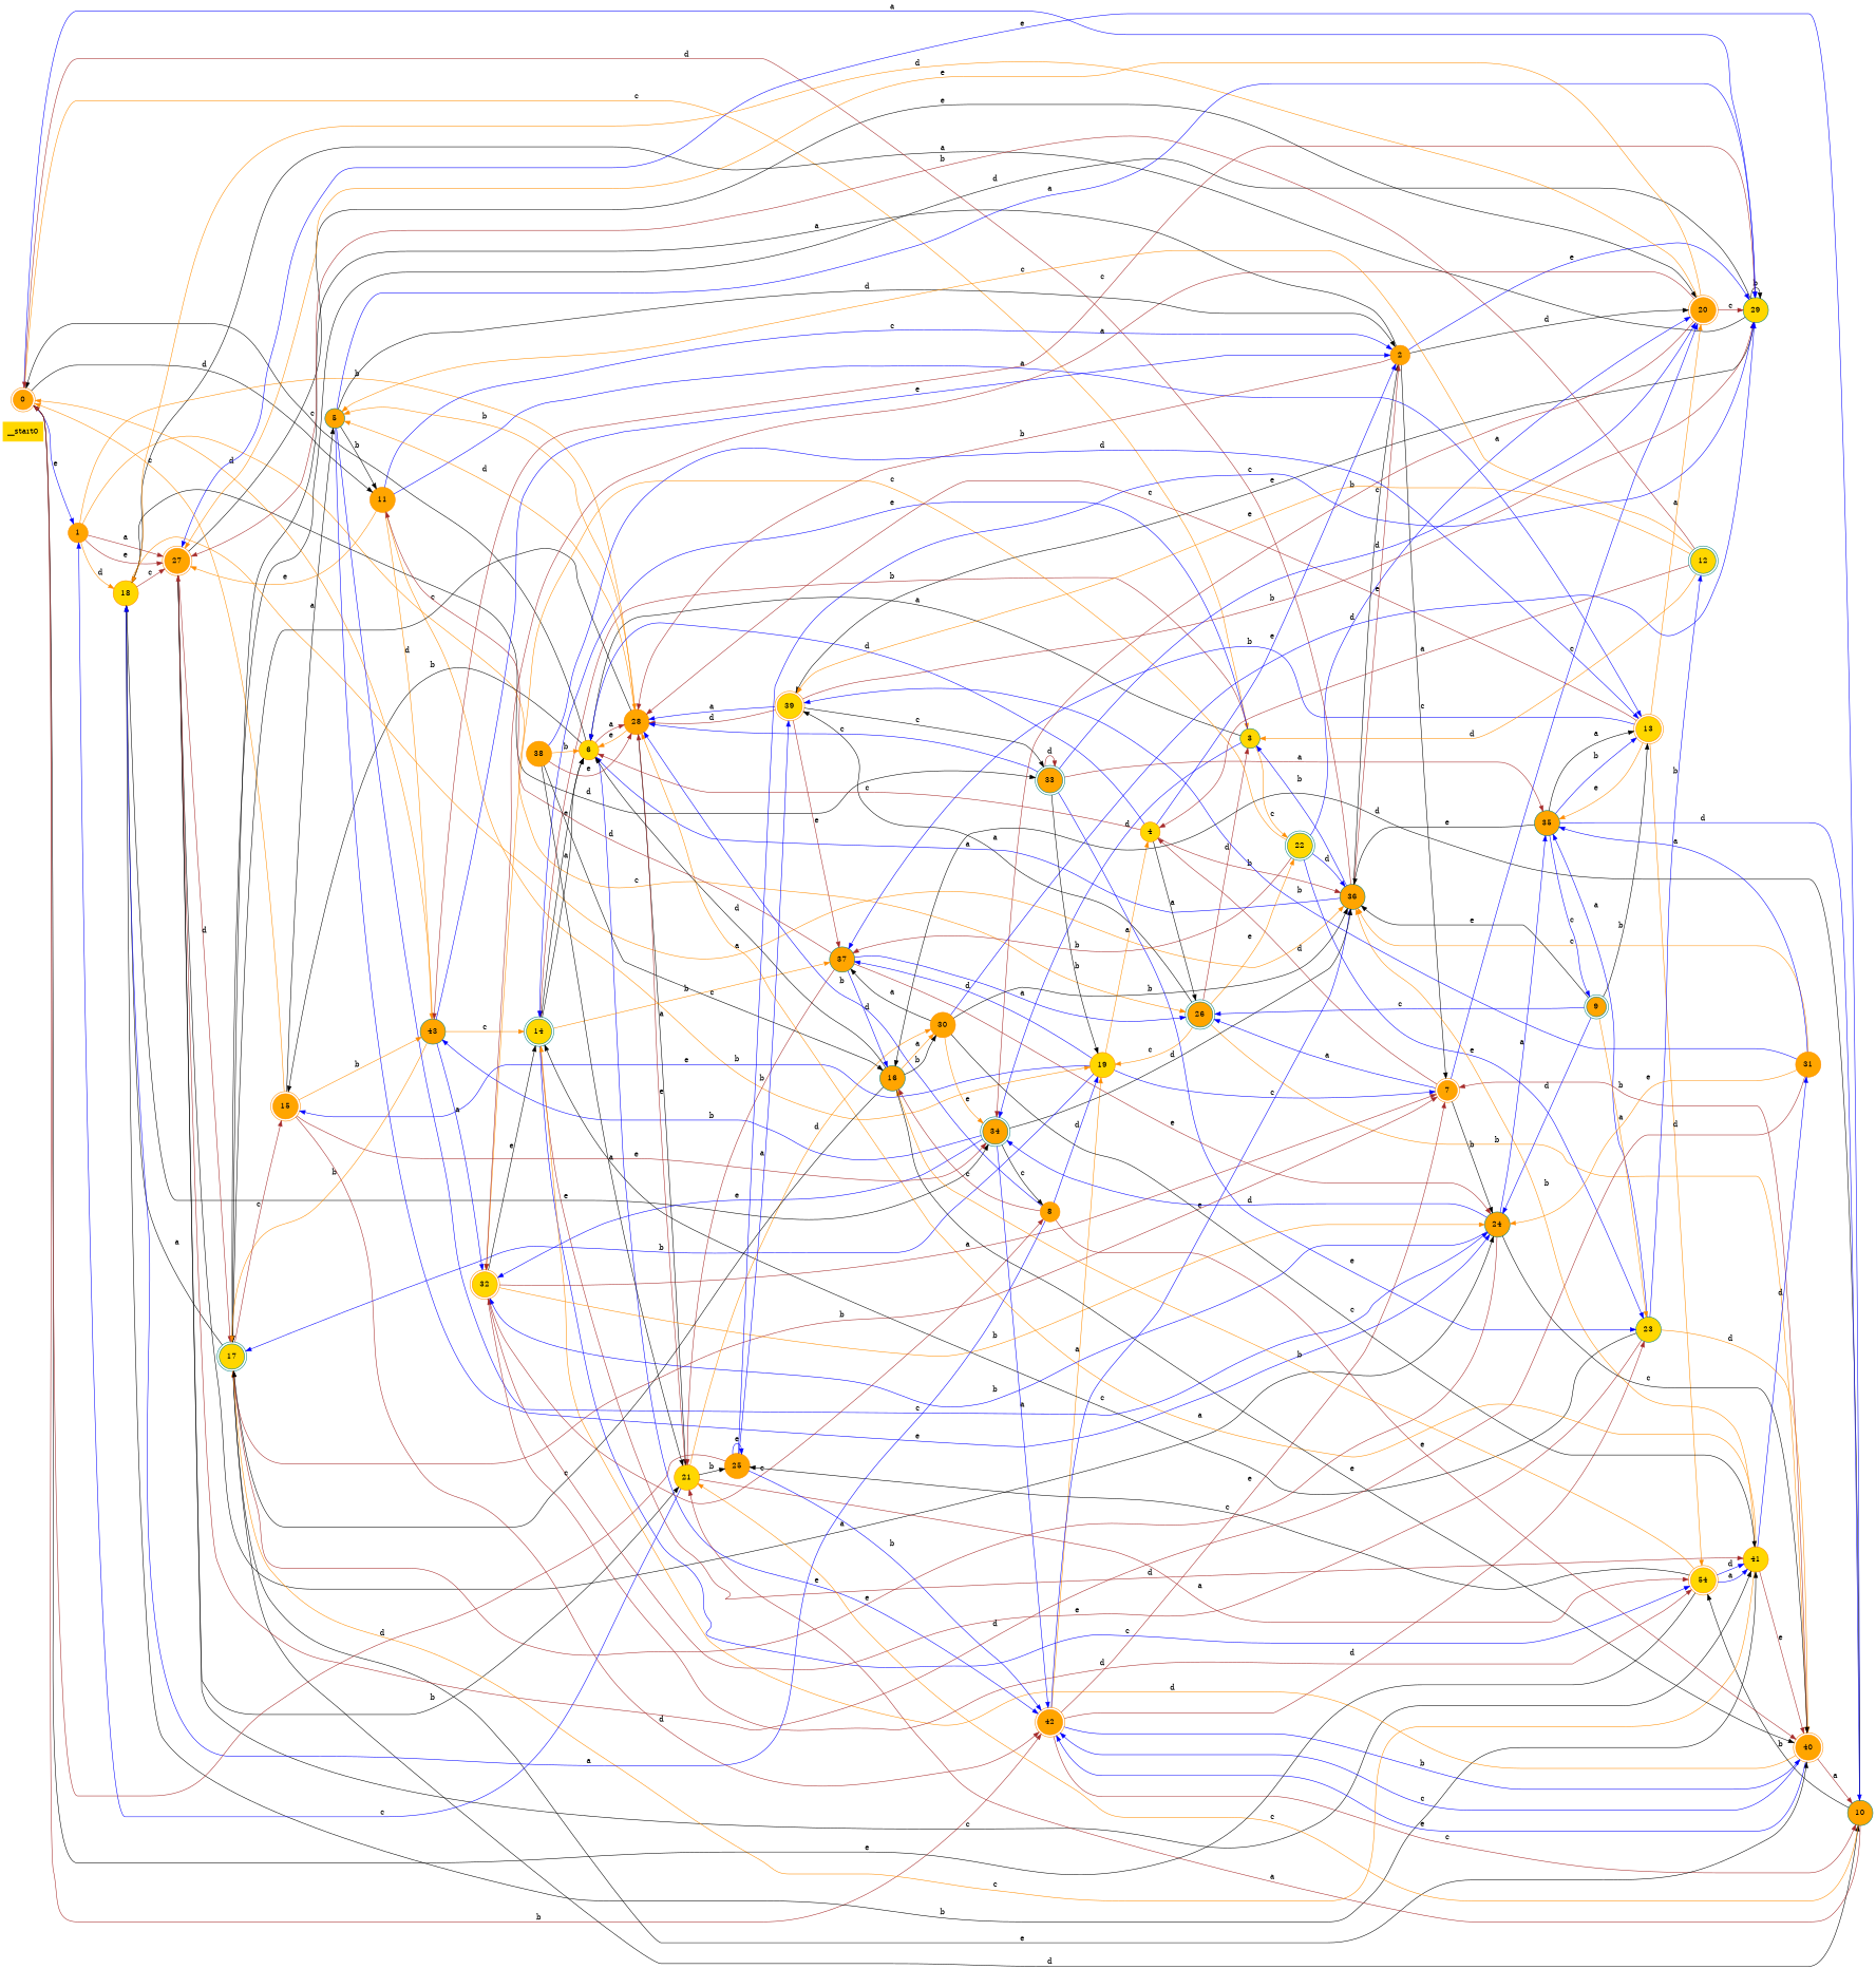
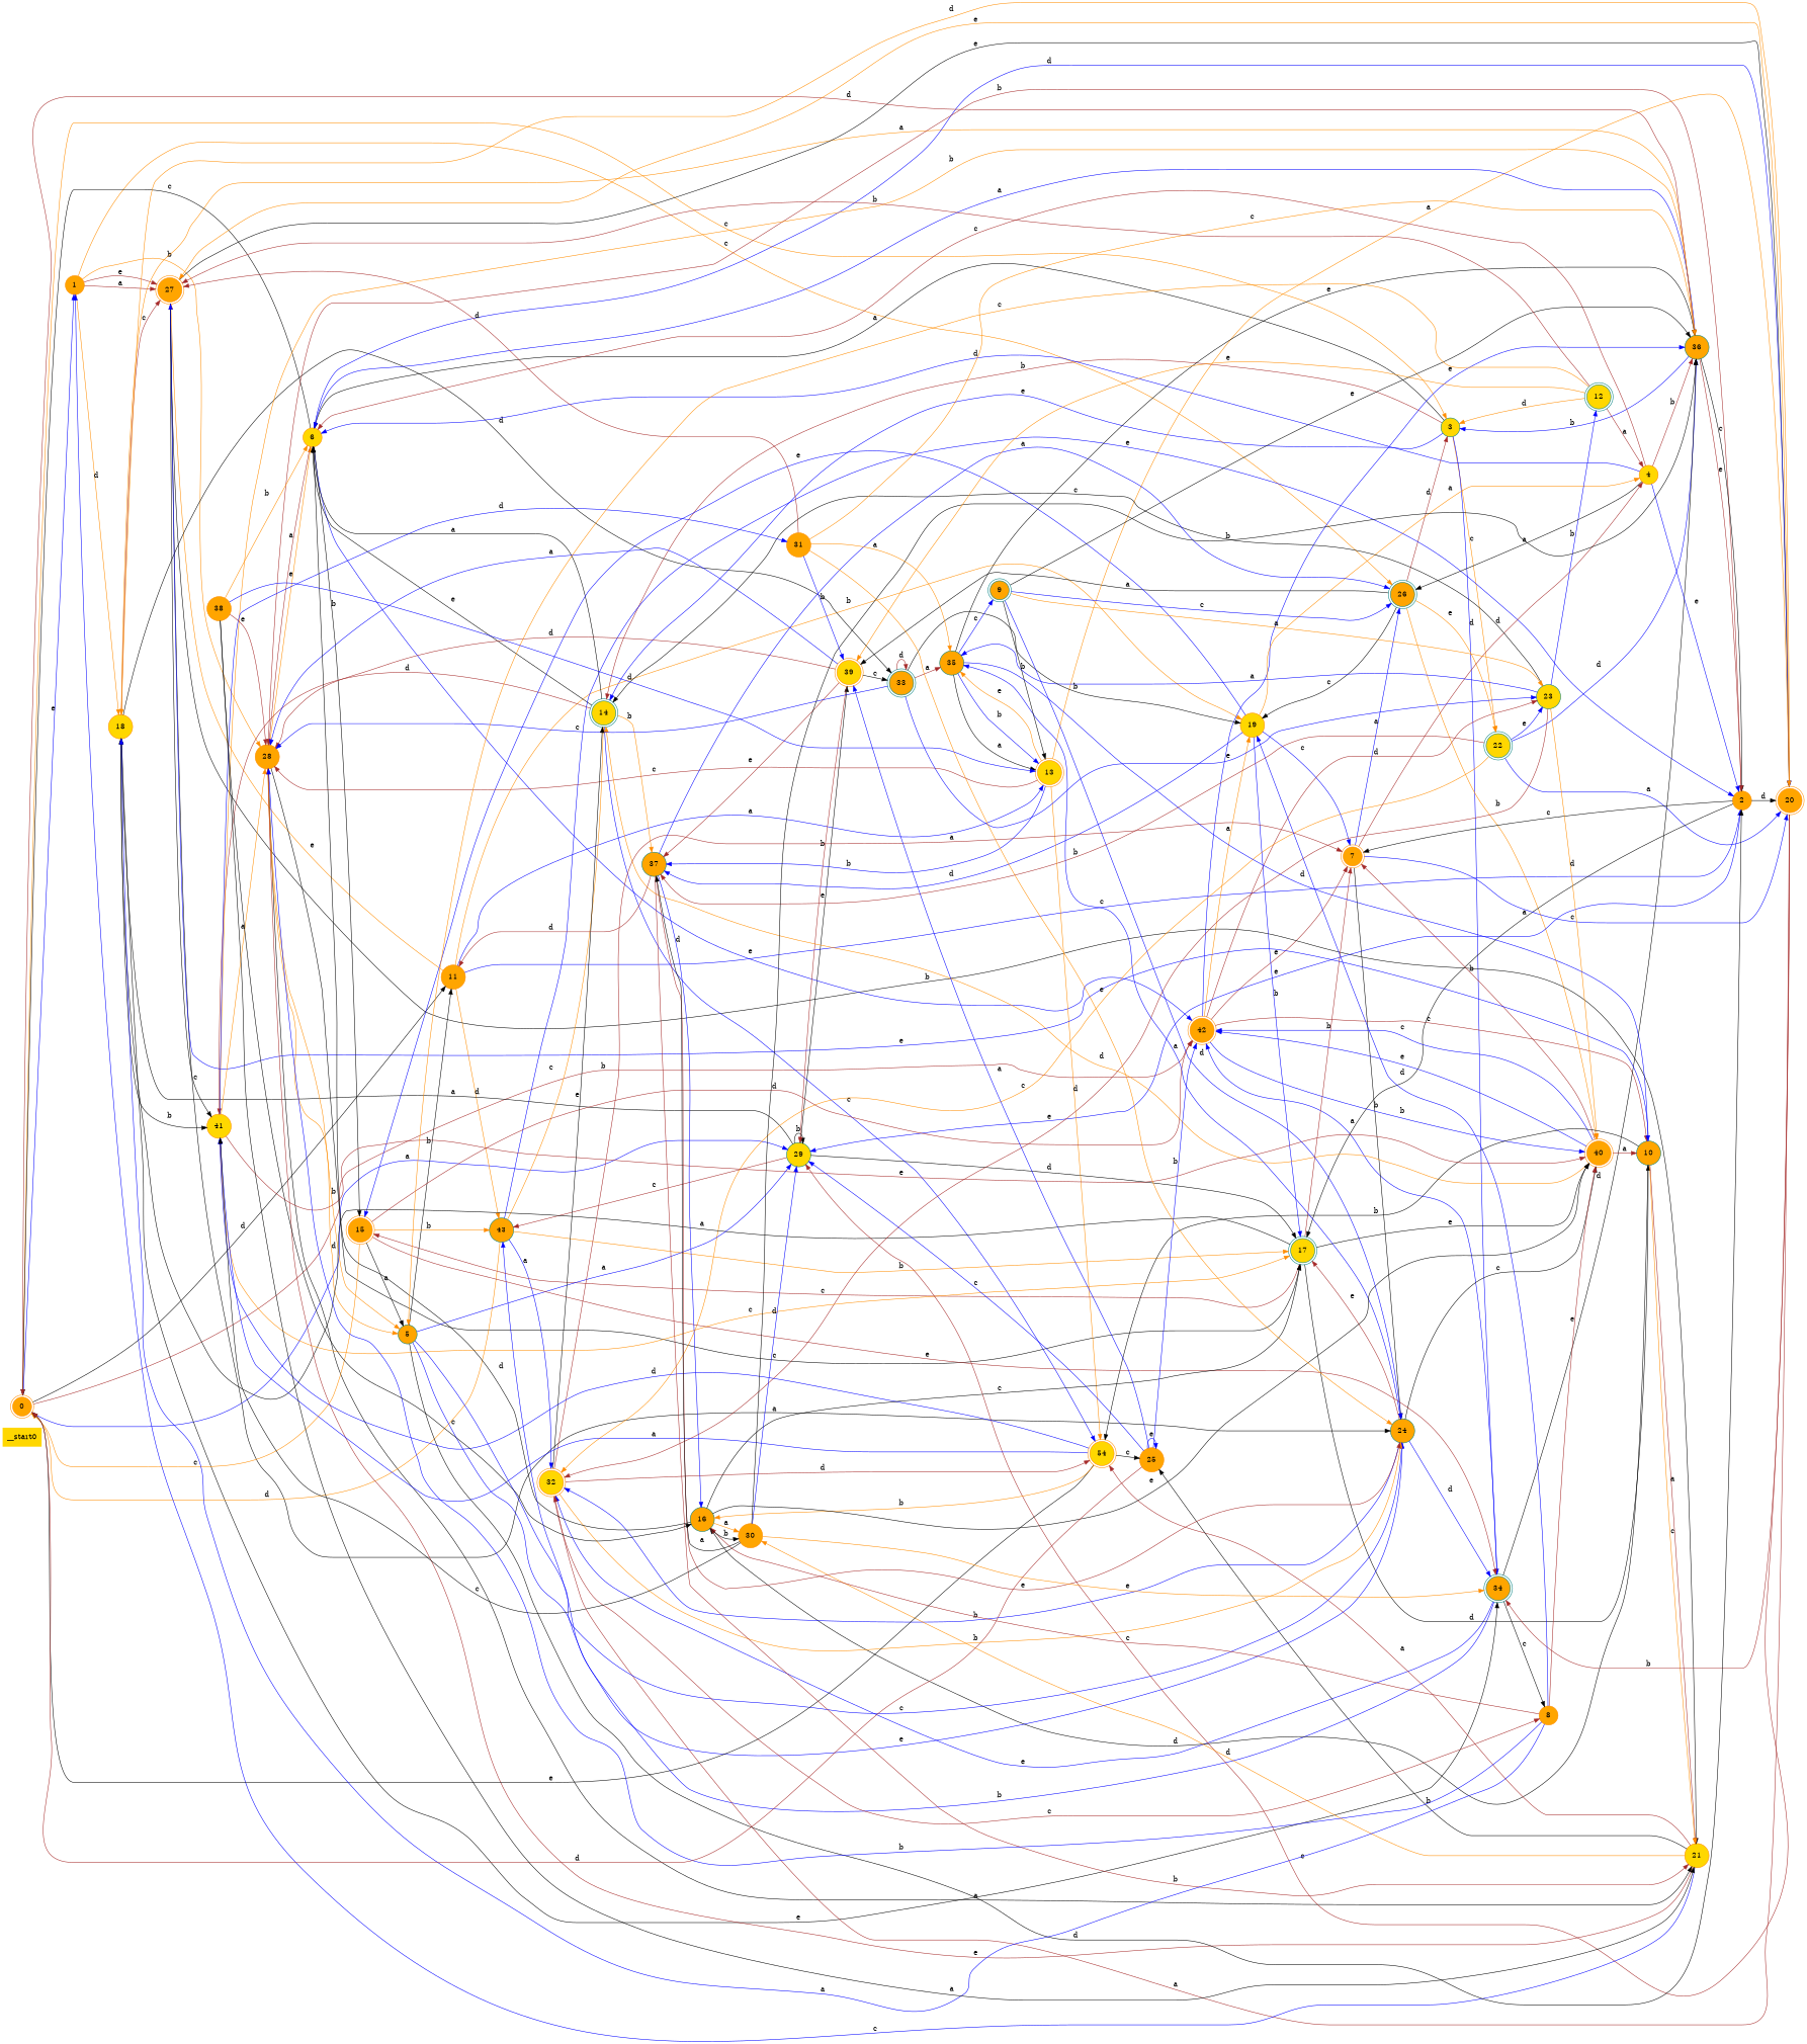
  digraph {
    rankdir=LR
    node [color=darkorange fillcolor=orange shape=circle style=filled]
    edge [color=blue]
    __start0 [color=teal fillcolor=gold shape=none]
    n2 [label=0 shape=doublecircle style="rounded,filled"]
    n3 [label=1]
    n4 [color=teal fillcolor=gold label=3]
    n5 [label=11]
    n6 [color=teal fillcolor=gold label=29]
    n7 [label=42 shape=doublecircle style="rounded,filled"]
    n8 [fillcolor=gold label=18]
    n9 [color=teal label=26 shape=doublecircle style="rounded,filled"]
    n10 [label=27 shape=doublecircle style="rounded,filled"]
    n11 [label=28]
    n12 [fillcolor=gold label=6]
    n13 [color=teal fillcolor=gold label=14 shape=doublecircle style="rounded,filled"]
    n14 [color=teal fillcolor=gold label=22 shape=doublecircle style="rounded,filled"]
    n15 [color=teal label=34 shape=doublecircle style="rounded,filled"]
    n16 [label=2]
    n17 [fillcolor=gold label=19]
    n18 [fillcolor=gold label=13 shape=doublecircle style="rounded,filled"]
    n19 [color=teal label=43]
    n20 [color=teal fillcolor=gold label=17 shape=doublecircle style="rounded,filled"]
    n21 [fillcolor=gold label=39 shape=doublecircle style="rounded,filled"]
    n22 [label=7 shape=doublecircle style="rounded,filled"]
    n23 [color=teal label=36]
    n24 [label=40 shape=doublecircle style="rounded,filled"]
    n25 [color=teal fillcolor=gold label=23]
    n26 [color=teal label=10]
    n27 [fillcolor=gold label=41]
    n28 [color=teal label=33 shape=doublecircle style="rounded,filled"]
    n29 [label=20 shape=doublecircle style="rounded,filled"]
    n30 [color=teal label=24]
    n31 [fillcolor=gold label=21]
    n32 [color=teal label=5]
    n33 [fillcolor=gold label=4]
    n34 [label=15 shape=doublecircle style="rounded,filled"]
    n35 [fillcolor=gold label=32 shape=doublecircle style="rounded,filled"]
    n36 [fillcolor=gold label=54 shape=doublecircle style="rounded,filled"]
    n37 [color=teal label=37]
    n38 [label=8]
    n39 [color=teal label=35]
    n40 [color=teal label=16]
    n41 [label=30]
    n42 [color=teal label=9 shape=doublecircle style="rounded,filled"]
    n43 [color=teal fillcolor=gold label=12 shape=doublecircle style="rounded,filled"]
    n44 [label=25]
    n45 [label=31]
    n46 [label=38]
    n2 -> n3 [label=e]
    n2 -> n4 [color=darkorange label=c]
    n2 -> n5 [color=black label=d]
    n2 -> n6 [label=a]
    n2 -> n7 [color=brown label=b]
    n3 -> n8 [color=darkorange label=d]
    n3 -> n9 [color=darkorange label=c]
    n3 -> n10 [color=brown label=a]
    n3 -> n10 [color=brown label=e]
    n3 -> n11 [color=darkorange label=b]
    n4 -> n12 [color=black label=a]
    n4 -> n13 [color=brown label=b]
    n4 -> n13 [label=e]
    n4 -> n14 [color=darkorange label=c]
    n4 -> n15 [label=d]
    n5 -> n10 [color=darkorange label=e]
    n5 -> n16 [label=c]
    n5 -> n17 [color=darkorange label=b]
    n5 -> n18 [label=a]
    n5 -> n19 [color=darkorange label=d]
    n6 -> n6 [color=black label=b]
    n6 -> n8 [color=black label=a]
    n6 -> n19 [color=brown label=c]
    n6 -> n20 [color=black label=d]
    n6 -> n21 [color=black label=e]
    n7 -> n17 [color=darkorange label=a]
    n7 -> n22 [color=brown label=e]
    n7 -> n23 [label=e]
    n7 -> n24 [label=b]
    n7 -> n25 [color=brown label=d]
    n7 -> n26 [color=brown label=c]
    n8 -> n10 [color=brown label=c]
    n8 -> n15 [color=black label=e]
    n8 -> n23 [color=darkorange label=a]
    n8 -> n27 [color=black label=b]
    n8 -> n28 [color=black label=d]
    n9 -> n4 [color=brown label=d]
    n9 -> n14 [color=darkorange label=e]
-   n9 -> n17 [color=darkorange label=c]
+   n9 -> n17 [color=black label=c]
    n9 -> n21 [color=black label=a]
    n9 -> n24 [color=darkorange label=b]
-   n10 -> n20 [color=brown label=d]
    n10 -> n27 [color=black label=c]
    n10 -> n29 [color=black label=e]
    n10 -> n30 [color=black label=a]
    n10 -> n31 [color=black label=b]
    n11 -> n12 [color=darkorange label=e]
    n11 -> n20 [color=black label=c]
    n11 -> n31 [color=black label=a]
    n11 -> n32 [color=darkorange label=b]
    n11 -> n32 [color=darkorange label=d]
    n12 -> n2 [color=black label=c]
    n12 -> n7 [label=e]
    n12 -> n11 [color=brown label=a]
-   n28 -> n29 [label=d]
+   n12 -> n29 [label=d]
    n12 -> n34 [color=black label=b]
    n13 -> n12 [color=black label=a]
    n13 -> n12 [color=black label=e]
    n13 -> n27 [color=brown label=d]
    n13 -> n36 [label=c]
    n13 -> n37 [color=darkorange label=b]
    n14 -> n23 [label=d]
    n14 -> n25 [label=e]
    n14 -> n29 [label=a]
    n14 -> n35 [color=darkorange label=c]
    n14 -> n37 [color=brown label=b]
    n15 -> n7 [label=a]
    n15 -> n19 [label=b]
    n15 -> n23 [color=black label=d]
    n15 -> n35 [label=e]
    n15 -> n38 [color=black label=c]
    n16 -> n6 [label=e]
    n16 -> n11 [color=brown label=b]
    n16 -> n20 [color=black label=a]
    n16 -> n22 [color=black label=c]
    n16 -> n29 [color=black label=d]
    n17 -> n20 [label=b]
    n17 -> n22 [label=c]
    n17 -> n33 [color=darkorange label=a]
    n17 -> n34 [label=e]
    n17 -> n37 [label=d]
    n18 -> n11 [color=brown label=c]
    n18 -> n29 [color=darkorange label=a]
    n18 -> n36 [color=darkorange label=d]
    n18 -> n37 [label=b]
    n18 -> n39 [color=darkorange label=e]
    n19 -> n2 [color=darkorange label=d]
    n19 -> n13 [color=darkorange label=c]
    n19 -> n16 [label=e]
    n19 -> n20 [color=darkorange label=b]
    n19 -> n35 [label=a]
    n20 -> n8 [color=black label=a]
    n20 -> n22 [color=brown label=b]
    n20 -> n24 [color=black label=e]
    n20 -> n26 [color=black label=d]
    n20 -> n34 [color=brown label=c]
    n21 -> n6 [color=brown label=b]
    n21 -> n11 [label=a]
    n21 -> n11 [color=brown label=d]
    n21 -> n28 [color=black label=c]
    n21 -> n37 [color=brown label=e]
    n22 -> n9 [label=a]
    n22 -> n29 [label=c]
    n22 -> n30 [color=black label=b]
    n22 -> n33 [color=brown label=d]
    n23 -> n2 [color=brown label=d]
    n23 -> n4 [label=b]
    n23 -> n12 [label=a]
    n23 -> n16 [color=black label=c]
    n23 -> n16 [color=brown label=e]
    n24 -> n7 [label=c]
    n24 -> n7 [label=e]
    n24 -> n13 [color=darkorange label=d]
    n24 -> n22 [color=brown label=b]
    n24 -> n26 [color=brown label=a]
    n25 -> n13 [color=black label=c]
    n25 -> n24 [color=darkorange label=d]
    n25 -> n35 [color=brown label=e]
    n25 -> n39 [label=a]
    n25 -> n43 [label=b]
    n26 -> n10 [label=e]
    n26 -> n31 [color=brown label=a]
    n26 -> n31 [color=darkorange label=c]
    n26 -> n36 [color=black label=b]
    n26 -> n40 [color=black label=d]
    n27 -> n11 [color=darkorange label=a]
    n27 -> n20 [color=darkorange label=c]
    n27 -> n23 [color=darkorange label=b]
    n27 -> n24 [color=brown label=e]
    n27 -> n45 [label=d]
    n28 -> n11 [label=c]
    n28 -> n17 [color=black label=b]
    n28 -> n25 [label=e]
    n28 -> n28 [color=brown label=d]
    n28 -> n39 [color=brown label=a]
    n29 -> n6 [color=brown label=c]
    n29 -> n8 [color=darkorange label=d]
    n29 -> n10 [color=darkorange label=e]
    n29 -> n15 [color=brown label=b]
    n29 -> n35 [color=brown label=a]
    n30 -> n15 [label=d]
    n30 -> n20 [color=brown label=e]
    n30 -> n24 [color=black label=c]
    n30 -> n35 [label=b]
    n30 -> n39 [label=a]
    n31 -> n3 [label=c]
    n31 -> n11 [color=brown label=e]
    n31 -> n36 [color=brown label=a]
    n31 -> n41 [color=darkorange label=d]
    n31 -> n44 [color=black label=b]
    n32 -> n5 [color=black label=b]
    n32 -> n6 [label=a]
    n32 -> n16 [color=black label=d]
    n32 -> n30 [label=c]
    n32 -> n30 [label=e]
    n33 -> n9 [color=black label=a]
    n33 -> n12 [color=brown label=c]
    n33 -> n12 [label=d]
    n33 -> n16 [label=e]
    n33 -> n23 [color=brown label=b]
    n34 -> n2 [color=darkorange label=c]
    n34 -> n7 [color=brown label=d]
    n34 -> n15 [color=brown label=e]
    n34 -> n19 [color=darkorange label=b]
    n34 -> n32 [color=black label=a]
    n35 -> n13 [color=black label=e]
    n35 -> n22 [color=brown label=a]
    n35 -> n30 [color=darkorange label=b]
    n35 -> n36 [color=brown label=d]
    n35 -> n38 [color=brown label=c]
    n36 -> n2 [color=black label=e]
    n36 -> n27 [label=a]
    n36 -> n27 [label=d]
    n36 -> n40 [color=darkorange label=b]
    n36 -> n44 [color=black label=c]
    n37 -> n5 [color=brown label=d]
    n37 -> n9 [label=a]
    n37 -> n30 [color=brown label=e]
    n37 -> n31 [color=brown label=b]
    n37 -> n40 [label=d]
    n38 -> n8 [label=a]
    n38 -> n11 [label=b]
    n38 -> n17 [label=d]
    n38 -> n24 [color=brown label=e]
    n38 -> n40 [color=brown label=c]
    n39 -> n18 [color=black label=a]
    n39 -> n18 [label=b]
    n39 -> n23 [color=black label=e]
    n39 -> n26 [label=d]
    n39 -> n42 [label=c]
    n40 -> n12 [color=black label=d]
    n40 -> n20 [color=black label=c]
    n40 -> n24 [color=black label=e]
    n40 -> n41 [color=darkorange label=a]
    n40 -> n41 [color=black label=b]
    n41 -> n6 [label=d]
    n41 -> n15 [color=darkorange label=e]
    n41 -> n23 [color=black label=b]
    n41 -> n27 [color=black label=c]
    n41 -> n37 [color=black label=a]
    n42 -> n9 [label=c]
    n42 -> n18 [color=black label=b]
    n42 -> n23 [color=black label=e]
    n42 -> n25 [color=darkorange label=a]
    n42 -> n30 [label=d]
    n43 -> n4 [color=darkorange label=d]
    n43 -> n10 [color=brown label=b]
    n43 -> n21 [color=darkorange label=e]
    n43 -> n32 [color=darkorange label=c]
    n43 -> n33 [color=brown label=a]
    n44 -> n2 [color=brown label=d]
    n44 -> n6 [label=c]
    n44 -> n7 [label=b]
    n44 -> n21 [label=a]
    n44 -> n44 [label=e]
    n45 -> n10 [color=brown label=d]
    n45 -> n21 [label=b]
    n45 -> n23 [color=darkorange label=c]
    n45 -> n30 [color=darkorange label=e]
-   n45 -> n39 [label=a]
+   n45 -> n39 [color=darkorange label=a]
    n46 -> n11 [color=brown label=e]
    n46 -> n12 [color=darkorange label=b]
    n46 -> n18 [label=d]
    n46 -> n31 [color=black label=a]
    n46 -> n40 [color=black label=c]
  }
